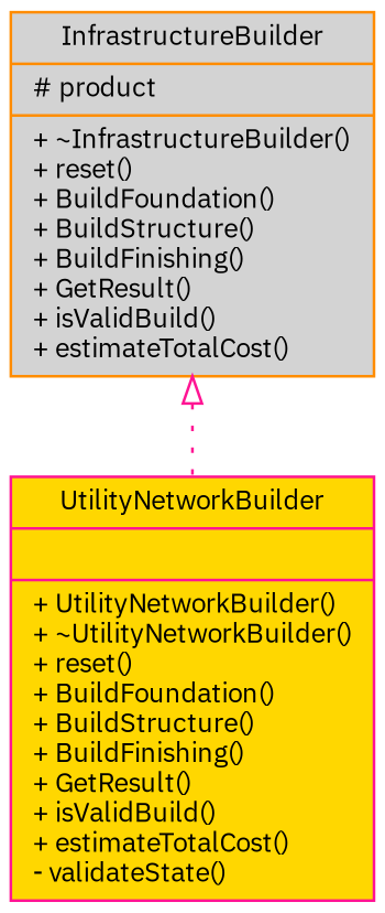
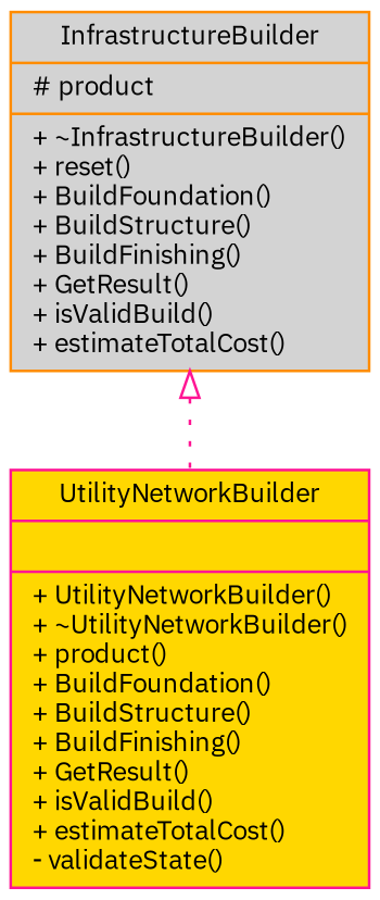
  digraph {
    fontname="IBM Plex Sans"
    node [fontname="IBM Plex Sans" fontsize=10 shape=record style=filled]
-   n1 [color=deeppink fillcolor=gold fontcolor=black height=0.2 label="{UtilityNetworkBuilder\n||+ UtilityNetworkBuilder()\l+ ~UtilityNetworkBuilder()\l+ reset()\l+ BuildFoundation()\l+ BuildStructure()\l+ BuildFinishing()\l+ GetResult()\l+ isValidBuild()\l+ estimateTotalCost()\l- validateState()\l}" width=0.4]
+   n1 [color=deeppink fillcolor=gold fontcolor=black height=0.2 label="{UtilityNetworkBuilder\n||+ UtilityNetworkBuilder()\l+ ~UtilityNetworkBuilder()\l+ product()\l+ BuildFoundation()\l+ BuildStructure()\l+ BuildFinishing()\l+ GetResult()\l+ isValidBuild()\l+ estimateTotalCost()\l- validateState()\l}" width=0.4]
    n2 [color=darkorange fillcolor=lightgrey height=0.2 label="{InfrastructureBuilder\n|# product\l|+ ~InfrastructureBuilder()\l+ reset()\l+ BuildFoundation()\l+ BuildStructure()\l+ BuildFinishing()\l+ GetResult()\l+ isValidBuild()\l+ estimateTotalCost()\l}" width=0.4]
    n2 -> n1 [arrowtail=onormal color=deeppink dir=back fontname="IBM Plex Sans" fontsize=10 labelfontname=Helvetica labelfontsize=10 style=dotted]
  }
